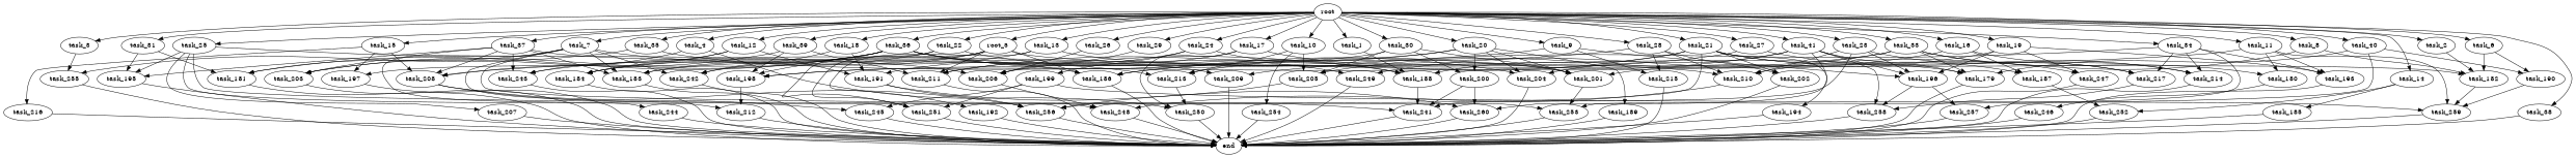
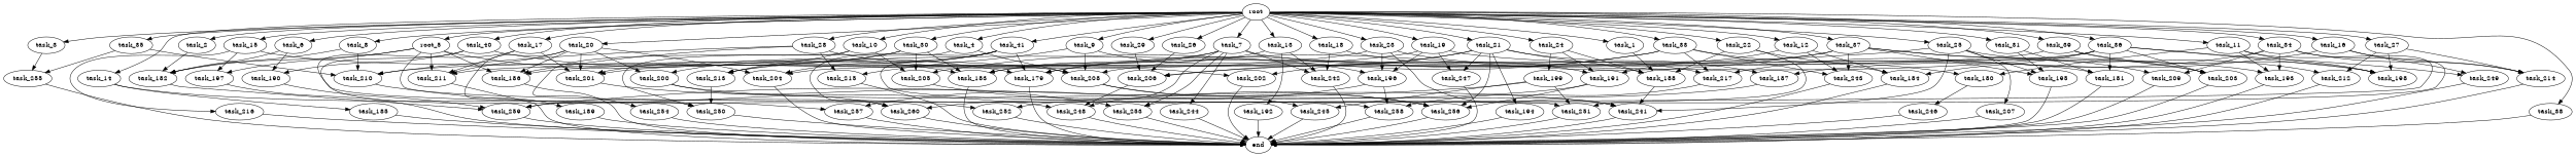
  digraph {
    fontname="DejaVu Serif"
    node [fontname="DejaVu Serif"]
    edge [fontname="DejaVu Serif"]
    task_8
    task_182
    task_210
    task_259
    task_248
    task_252
    end
    task_189
    task_17
    task_211
    task_201
    task_250
    task_253
    task_204
    task_242
    task_35
    task_255
    task_26
    task_206
    task_15
    task_208
    task_216
    task_197
    task_256
    task_245
    task_251
    task_209
    task_33
    task_205
    task_179
    task_180
    task_217
    task_243
    task_246
    task_258
    task_186
    task_241
    task_13
    task_192
    task_22
    task_184
    task_188
    n43 [label=root_5]
    task_183
    task_36
    task_181
    task_213
    task_198
    task_249
    task_203
    task_200
    task_260
    task_6
    task_190
    task_25
    task_212
    task_195
    task_207
    task_30
    task_3
    task_187
    task_254
    task_193
    task_41
    task_196
    task_257
    task_16
    task_214
    task_191
    task_27
    task_202
    root
    task_12
    task_21
    task_18
    task_31
    task_9
    task_28
    task_29
    task_34
    task_39
    task_10
    task_2
    task_7
    task_38
    task_14
    task_24
    task_19
    task_4
    task_40
    task_23
    task_37
    task_1
    task_20
    task_11
    task_247
    task_194
    task_215
    task_244
    task_185
    task_199
    task_8 -> task_182
    task_8 -> task_210
    task_182 -> task_259
    task_210 -> task_248
    task_259 -> end
    task_248 -> end
    task_252 -> end
    task_189 -> end
    task_17 -> task_211
    task_17 -> task_201
    task_17 -> task_250
    task_211 -> end
    task_201 -> task_253
    task_250 -> end
    task_253 -> end
    task_204 -> end
    task_242 -> end
    task_35 -> task_210
    task_35 -> task_255
    task_255 -> end
    task_26 -> task_206
    task_206 -> task_248
    task_15 -> task_208
    task_15 -> task_216
    task_15 -> task_197
    task_208 -> task_256
    task_208 -> task_245
    task_216 -> end
    task_197 -> end
    task_256 -> end
    task_245 -> end
    task_251 -> end
    task_209 -> end
    task_33 -> task_205
    task_33 -> task_179
    task_33 -> task_180
    task_33 -> task_217
    task_33 -> task_243
    task_205 -> task_256
    task_179 -> end
    task_180 -> task_246
    task_217 -> task_258
    task_243 -> end
    task_246 -> end
    task_258 -> end
    task_186 -> end
    task_241 -> end
    task_13 -> task_242
    task_13 -> task_179
    task_13 -> task_192
    task_192 -> end
    task_22 -> task_251
    task_22 -> task_184
    task_22 -> task_188
    task_184 -> end
    task_188 -> task_241
    n43 -> task_182
    n43 -> task_211
    n43 -> task_197
    n43 -> task_251
    n43 -> task_186
    n43 -> task_183
    task_183 -> end
    task_36 -> task_204
    task_36 -> task_184
    task_36 -> task_181
    task_36 -> task_213
    task_36 -> task_198
    task_36 -> task_249
    task_36 -> task_203
    task_181 -> end
    task_213 -> task_250
    task_249 -> end
    task_203 -> end
    task_200 -> task_241
    task_200 -> task_260
    task_260 -> end
    task_6 -> task_182
    task_6 -> task_190
    task_190 -> task_259
    task_25 -> task_206
    task_25 -> task_241
    task_25 -> task_212
    task_25 -> task_195
    task_25 -> task_207
    task_212 -> end
    task_195 -> end
    task_207 -> end
    task_30 -> task_201
    task_30 -> task_205
    task_30 -> task_183
    task_30 -> task_200
    task_3 -> task_255
    task_187 -> task_252
    task_254 -> end
    task_193 -> end
    task_41 -> task_204
    task_41 -> task_179
    task_41 -> task_258
    task_41 -> task_213
    task_41 -> task_260
-   task_41 -> task_196
    task_196 -> task_258
    task_196 -> task_257
    task_257 -> end
    task_16 -> task_249
    task_16 -> task_187
    task_16 -> task_214
    task_214 -> end
    task_191 -> task_256
    task_191 -> task_260
    task_27 -> task_198
-   task_198 -> task_212
+   task_27 -> task_212
    task_27 -> task_214
    task_202 -> end
    root -> task_8
    root -> task_17
    root -> task_35
    root -> task_26
    root -> task_15
    root -> task_33
    root -> task_13
    root -> task_22
    root -> n43
    root -> task_36
    root -> task_6
    root -> task_25
    root -> task_30
    root -> task_3
    root -> task_41
    root -> task_16
    root -> task_27
    root -> task_12
    root -> task_21
    root -> task_18
    root -> task_31
    root -> task_9
    root -> task_28
    root -> task_29
    root -> task_34
    root -> task_39
    root -> task_10
    root -> task_2
    root -> task_7
    root -> task_38
    root -> task_14
    root -> task_24
    root -> task_19
    root -> task_4
    root -> task_40
    root -> task_23
    root -> task_37
    root -> task_1
    root -> task_20
    root -> task_11
    task_12 -> task_243
    task_12 -> task_184
    task_12 -> task_191
    task_21 -> task_206
    task_21 -> task_256
    task_21 -> task_188
    task_21 -> task_187
    task_21 -> task_202
    task_21 -> task_247
    task_21 -> task_194
    task_18 -> task_242
    task_18 -> task_191
    task_31 -> task_181
    task_31 -> task_195
    task_9 -> task_208
    task_9 -> task_196
    task_9 -> task_215
    task_28 -> task_210
    task_28 -> task_186
    task_28 -> task_202
    task_28 -> task_215
    task_29 -> task_206
    task_34 -> task_253
    task_34 -> task_209
    task_34 -> task_217
    task_34 -> task_193
    task_34 -> task_214
    task_39 -> task_211
    task_39 -> task_198
    task_39 -> task_203
    task_10 -> task_205
    task_10 -> task_213
    task_10 -> task_254
    task_2 -> task_182
    task_7 -> task_248
    task_7 -> task_253
    task_7 -> task_242
    task_7 -> task_186
    task_7 -> task_183
    task_7 -> task_181
    task_7 -> task_244
    task_38 -> end
    task_14 -> task_252
    task_14 -> task_185
    task_24 -> task_188
    task_24 -> task_191
    task_24 -> task_199
    task_19 -> task_201
    task_19 -> task_193
    task_19 -> task_196
    task_19 -> task_247
    task_4 -> task_250
    task_4 -> task_208
    task_40 -> task_179
    task_40 -> task_190
    task_40 -> task_257
    task_23 -> task_210
    task_23 -> task_217
    task_23 -> task_241
    task_23 -> task_196
    task_37 -> task_208
    task_37 -> task_209
    task_37 -> task_243
    task_37 -> task_183
    task_37 -> task_203
    task_37 -> task_195
    task_1 -> task_188
    task_20 -> task_189
    task_20 -> task_211
    task_20 -> task_201
    task_20 -> task_204
    task_20 -> task_186
    task_20 -> task_200
    task_11 -> task_259
    task_11 -> task_180
    task_11 -> task_198
    task_11 -> task_193
    task_247 -> end
    task_194 -> end
    task_215 -> end
    task_244 -> end
    task_185 -> end
    task_199 -> task_259
    task_199 -> task_245
    task_199 -> task_251
  }
